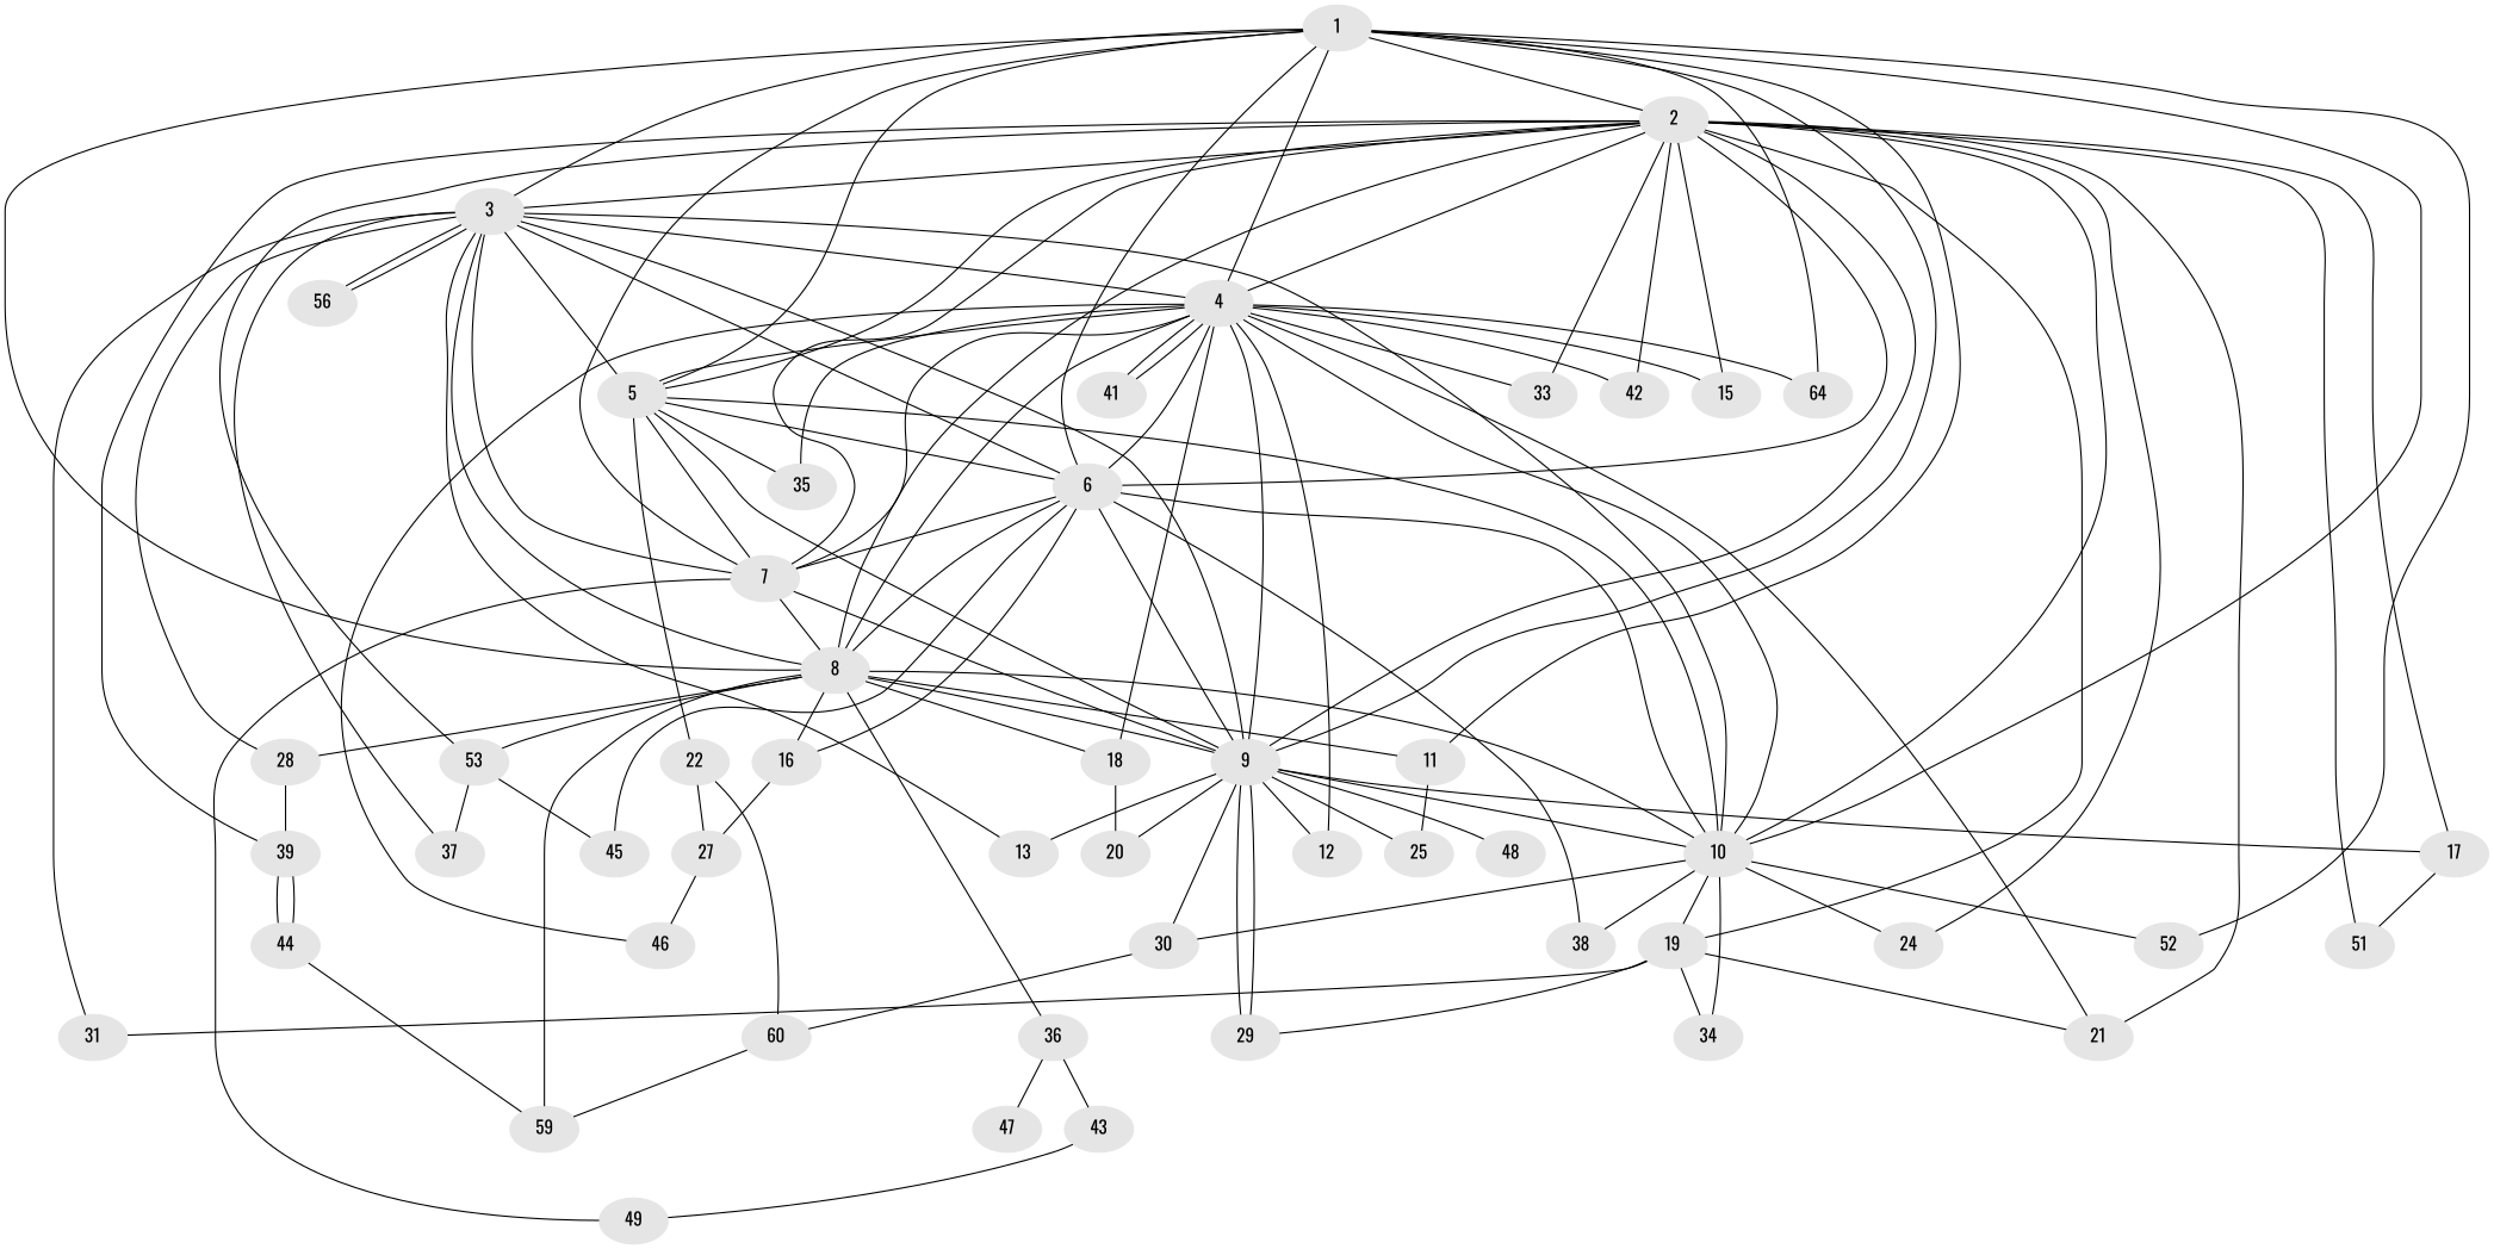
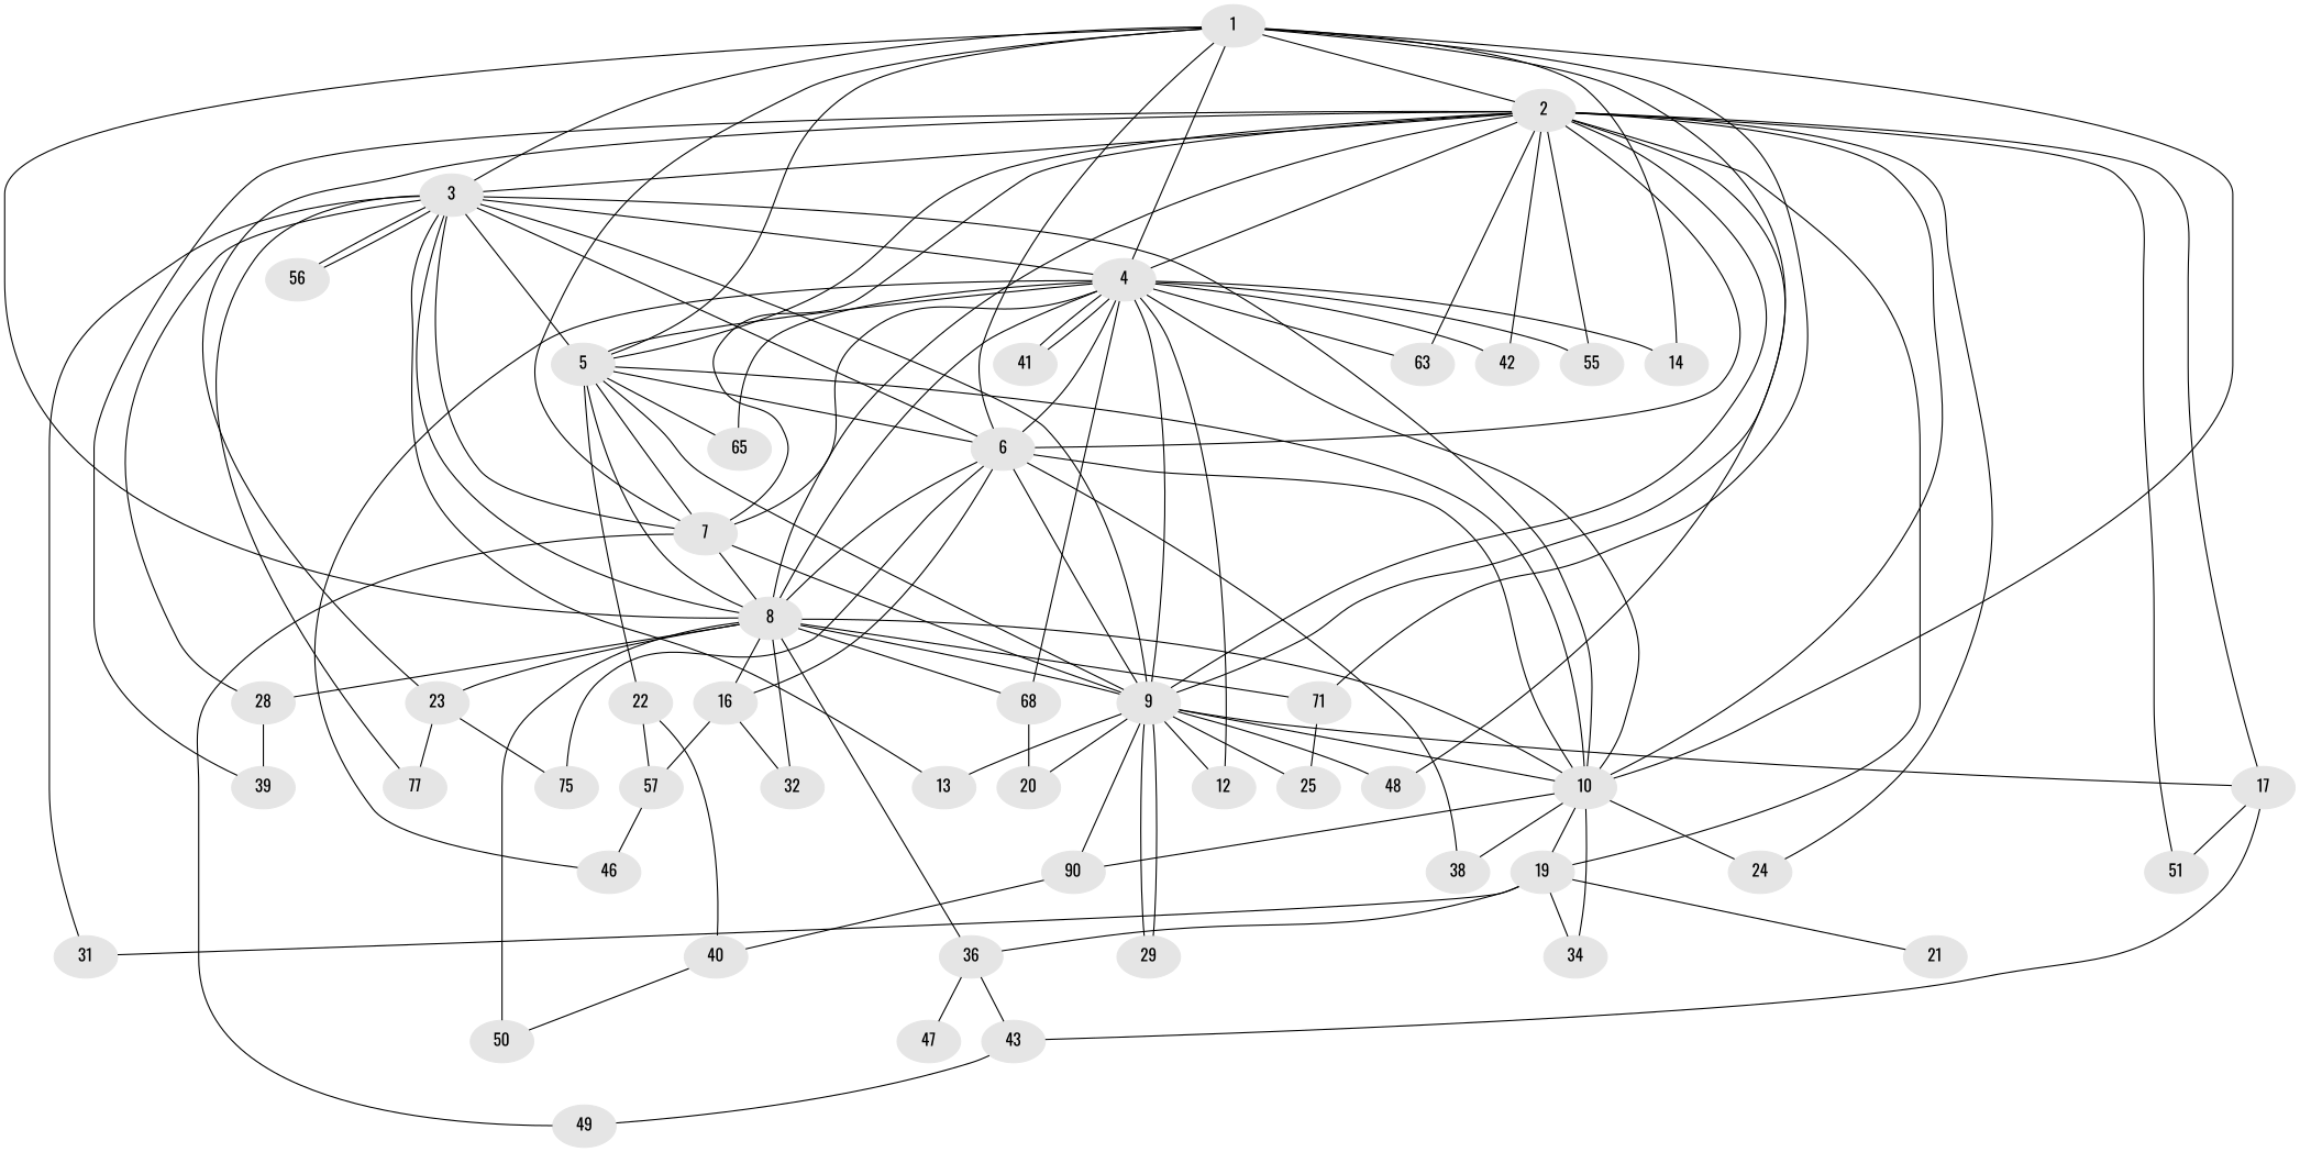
  graph {
    fontname=Oswald
    node [color=gray90 fontname=Oswald style=filled]
    edge [fontname=Oswald]
    1
    2
    3
    4
    5
    6
    7
    8
    9
    10
-   11
-   14 [label=64]
-   52
-   15
+   11 [label=71]
+   14
+   15 [label=55]
    17
    19
-   23 [label=53]
+   23
    24
-   33
+   33 [label=63]
    39
    42
    48
    51
    13
    n25 [label=56]
    28
    31
-   37
+   37 [label=77]
    12
-   18
+   18 [label=68]
    21
-   35
+   35 [label=65]
    41
    46
    22
    16
    38
-   45
+   45 [label=75]
    49
+   32
    36
-   50 [label=59]
+   50
    20
    25
    29
-   30
+   30 [label=90]
    34
    43
-   44
-   27
-   40 [label=60]
+   27 [label=57]
+   40
    47
    1 -- 2
    1 -- 3
    1 -- 4
    1 -- 5
    1 -- 6
    1 -- 7
    1 -- 8
    1 -- 9
    1 -- 10
    1 -- 11
    1 -- 14
-   1 -- 52
    2 -- 3
    2 -- 4
    2 -- 5
    2 -- 6
    2 -- 7
    2 -- 8
    2 -- 9
    2 -- 10
    2 -- 15
    2 -- 17
    2 -- 19
    2 -- 23
    2 -- 24
    2 -- 33
    2 -- 39
    2 -- 42
-   2 -- 21
+   2 -- 48
    2 -- 51
    3 -- 4
    3 -- 5
    3 -- 6
    3 -- 7
    3 -- 8
    3 -- 9
    3 -- 10
    3 -- 13
    3 -- n25
    3 -- n25
    3 -- 28
    3 -- 31
    3 -- 37
    4 -- 5
    4 -- 6
    4 -- 7
    4 -- 8
    4 -- 9
    4 -- 10
    4 -- 14
    4 -- 15
    4 -- 33
    4 -- 42
    4 -- 12
    4 -- 18
-   4 -- 21
    4 -- 35
    4 -- 41
    4 -- 41
    4 -- 46
    5 -- 6
    5 -- 7
+   5 -- 8
    5 -- 9
    5 -- 10
    5 -- 35
    5 -- 22
-   6 -- 7
    6 -- 8
    6 -- 9
    6 -- 10
    6 -- 16
    6 -- 38
    6 -- 45
    7 -- 8
    7 -- 9
    7 -- 49
    8 -- 9
    8 -- 10
    8 -- 11
    8 -- 23
    8 -- 28
    8 -- 18
    8 -- 16
+   8 -- 32
    8 -- 36
    8 -- 50
    9 -- 10
    9 -- 17
    9 -- 48
    9 -- 13
    9 -- 12
    9 -- 20
    9 -- 25
    9 -- 29
    9 -- 29
    9 -- 30
-   10 -- 52
    10 -- 19
    10 -- 24
    10 -- 38
    10 -- 30
    10 -- 34
    11 -- 25
    17 -- 51
+   17 -- 43
    19 -- 31
    19 -- 21
-   19 -- 29
+   19 -- 36
    19 -- 34
    23 -- 37
    23 -- 45
-   39 -- 44
-   39 -- 44
    28 -- 39
    18 -- 20
    22 -- 27
    22 -- 40
+   16 -- 32
    16 -- 27
    36 -- 43
    36 -- 47
    30 -- 40
    43 -- 49
-   44 -- 50
    27 -- 46
    40 -- 50
  }
